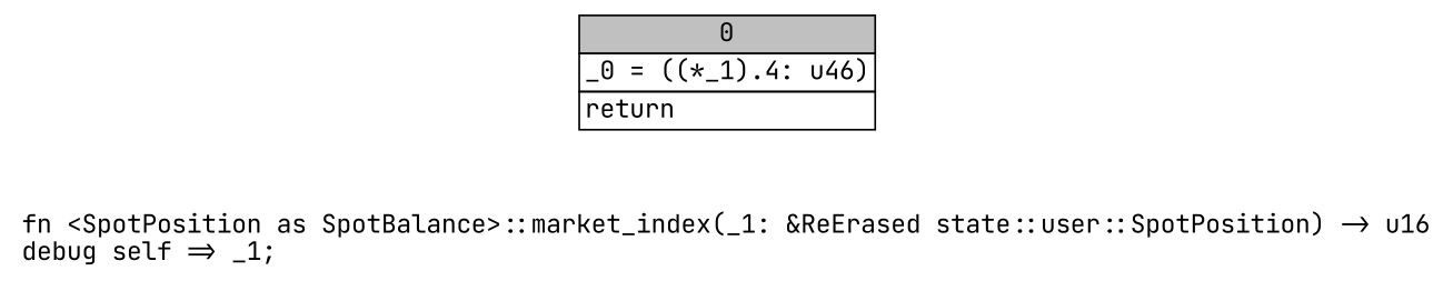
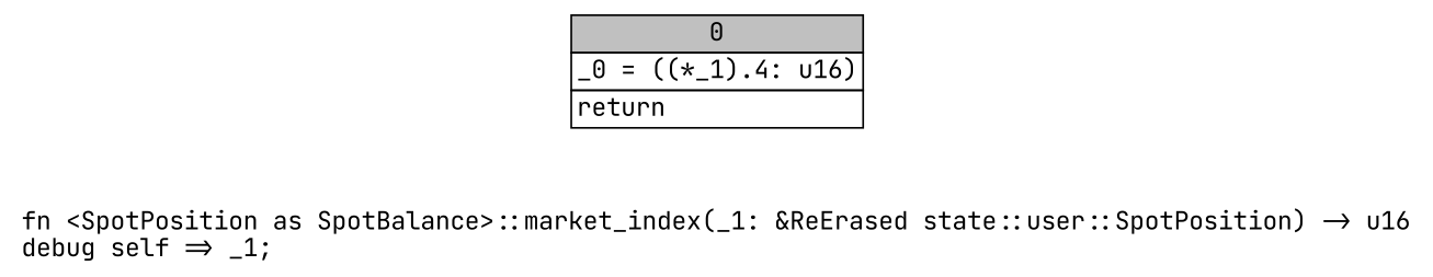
  digraph {
    fontname="JetBrains Mono"
    label=<fn &lt;SpotPosition as SpotBalance&gt;::market_index(_1: &amp;ReErased state::user::SpotPosition) -&gt; u16<br align="left"/>debug self =&gt; _1;<br align="left"/>>
-   n1 [fontname="JetBrains Mono" label=<<table border="0" cellborder="1" cellspacing="0"><tr><td bgcolor="gray" align="center" colspan="1">0</td></tr><tr><td align="left" balign="left">_0 = ((*_1).4: u46)<br/></td></tr><tr><td align="left">return</td></tr></table>> shape=none]
+   n1 [fontname="JetBrains Mono" label=<<table border="0" cellborder="1" cellspacing="0"><tr><td bgcolor="gray" align="center" colspan="1">0</td></tr><tr><td align="left" balign="left">_0 = ((*_1).4: u16)<br/></td></tr><tr><td align="left">return</td></tr></table>> shape=none]
  }
